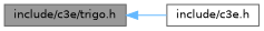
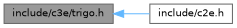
  digraph {
    rankdir=LR
    node [fontname=Helvetica fontsize=10 shape=box style=filled]
    n1 [color=gray40 fillcolor=grey60 fontcolor=black height=0.2 label="include/c3e/trigo.h" width=0.4]
-   n2 [color=grey40 fillcolor=white height=0.2 label="include/c3e.h" width=0.4]
+   n2 [color=grey40 fillcolor=white height=0.2 label="include/c2e.h" width=0.4]
    n1 -> n2 [color=steelblue1 dir=back fontname=Helvetica fontsize=10 labelfontname=Helvetica labelfontsize=10 style=solid]
  }
